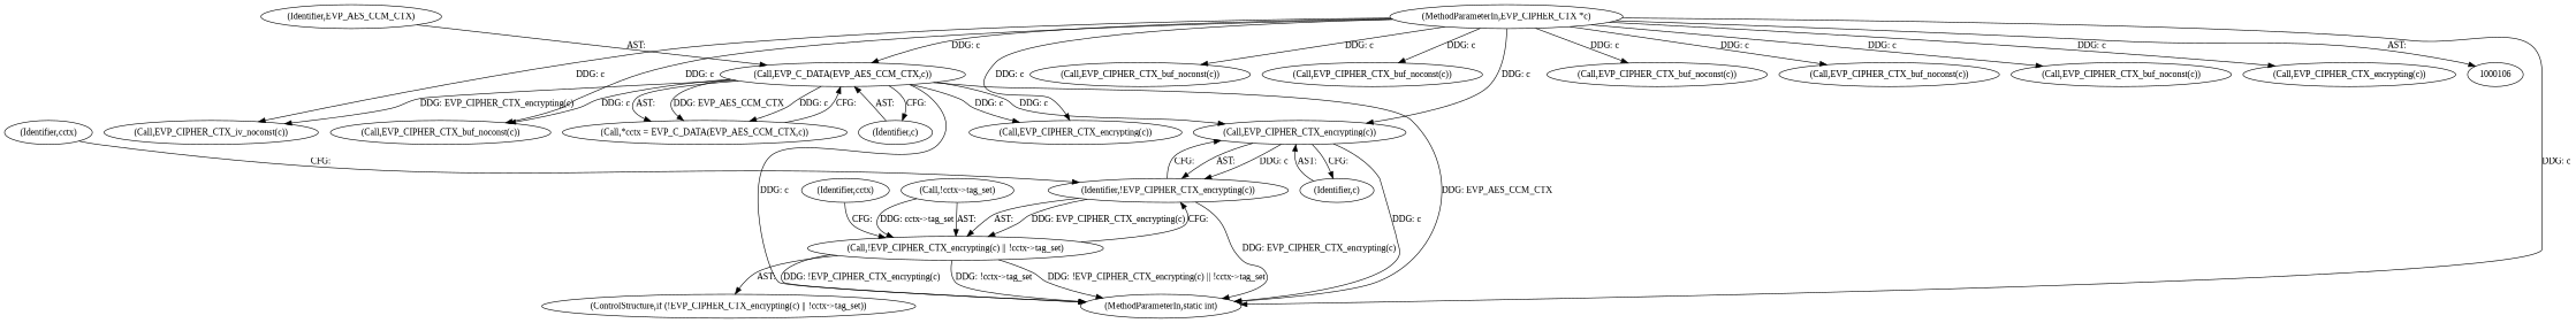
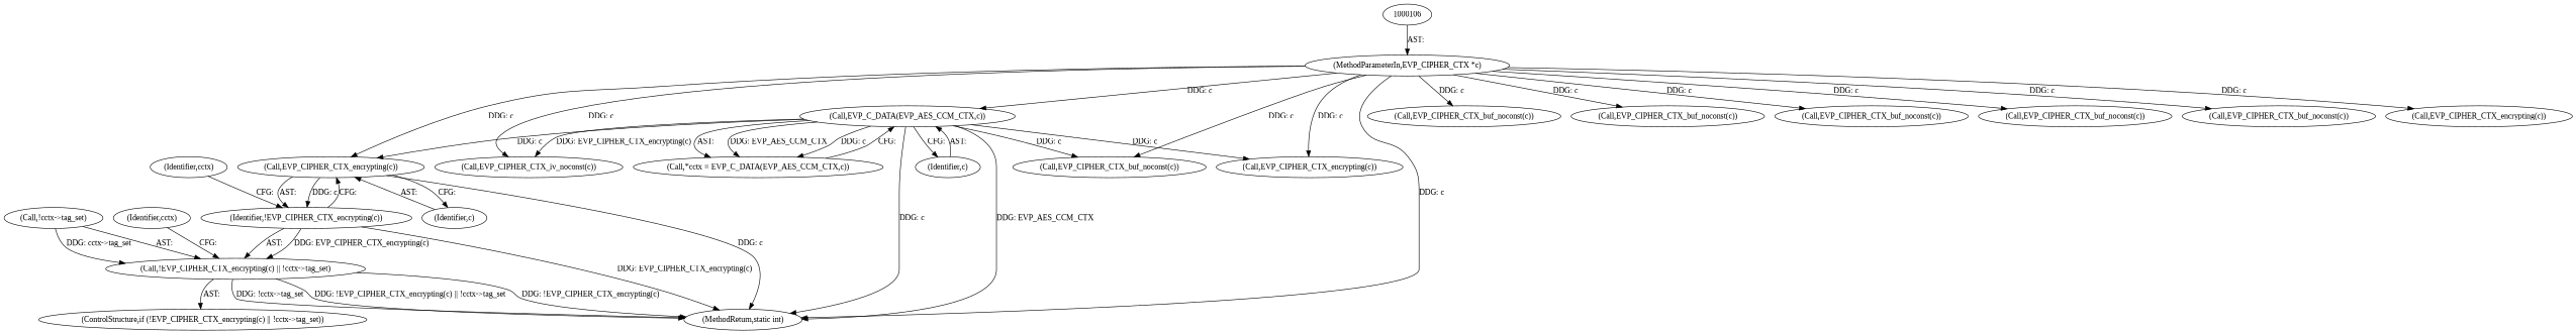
  digraph {
    fontname="Liberation Serif"
    node [fontname="Liberation Serif"]
    edge [fontname="Liberation Serif"]
    n1 [label="(Call,EVP_CIPHER_CTX_encrypting(c))"]
    n2 [label="(Identifier,!EVP_CIPHER_CTX_encrypting(c))"]
-   n3 [label="(MethodParameterIn,static int)"]
+   n3 [label="(MethodReturn,static int)"]
    n4 [label="(Identifier,c)"]
    n5 [label="(Call,!EVP_CIPHER_CTX_encrypting(c) || !cctx->tag_set)"]
    n6 [label="(Call,EVP_C_DATA(EVP_AES_CCM_CTX,c))"]
    n7 [label="(Identifier,c)"]
    n8 [label="(Call,EVP_CIPHER_CTX_iv_noconst(c))"]
    n9 [label="(Call,*cctx = EVP_C_DATA(EVP_AES_CCM_CTX,c))"]
    n10 [label="(Call,EVP_CIPHER_CTX_buf_noconst(c))"]
    n11 [label="(Call,EVP_CIPHER_CTX_encrypting(c))"]
    n12 [label="(MethodParameterIn,EVP_CIPHER_CTX *c)"]
    n13 [label="(Call,EVP_CIPHER_CTX_buf_noconst(c))"]
    n14 [label="(Call,EVP_CIPHER_CTX_buf_noconst(c))"]
    n15 [label="(Call,EVP_CIPHER_CTX_buf_noconst(c))"]
    n16 [label="(Call,EVP_CIPHER_CTX_buf_noconst(c))"]
    n17 [label="(Call,EVP_CIPHER_CTX_buf_noconst(c))"]
    n18 [label="(Call,EVP_CIPHER_CTX_encrypting(c))"]
    1000106
    n20 [label="(ControlStructure,if (!EVP_CIPHER_CTX_encrypting(c) || !cctx->tag_set))"]
    n21 [label="(Call,!cctx->tag_set)"]
-   n22 [label="(Identifier,EVP_AES_CCM_CTX)"]
    n23 [label="(Identifier,cctx)"]
    n24 [label="(Identifier,cctx)"]
    n1 -> n2 [label="AST: "]
    n1 -> n2 [label="DDG: c"]
    n1 -> n3 [label="DDG: c"]
    n1 -> n4 [label="CFG: "]
    n2 -> n1 [label="CFG: "]
    n2 -> n3 [label="DDG: EVP_CIPHER_CTX_encrypting(c)"]
    n2 -> n5 [label="AST: "]
    n2 -> n5 [label="DDG: EVP_CIPHER_CTX_encrypting(c)"]
    n4 -> n1 [label="AST: "]
-   n5 -> n2 [label="CFG: "]
    n5 -> n3 [label="DDG: !EVP_CIPHER_CTX_encrypting(c)"]
    n5 -> n3 [label="DDG: !cctx->tag_set"]
    n5 -> n3 [label="DDG: !EVP_CIPHER_CTX_encrypting(c) || !cctx->tag_set"]
    n5 -> n20 [label="AST: "]
    n6 -> n1 [label="DDG: c"]
    n6 -> n3 [label="DDG: c"]
    n6 -> n3 [label="DDG: EVP_AES_CCM_CTX"]
    n6 -> n7 [label="CFG: "]
    n6 -> n8 [label="DDG: EVP_CIPHER_CTX_encrypting(c)"]
    n6 -> n9 [label="AST: "]
    n6 -> n9 [label="DDG: EVP_AES_CCM_CTX"]
    n6 -> n9 [label="DDG: c"]
    n6 -> n10 [label="DDG: c"]
    n6 -> n11 [label="DDG: c"]
    n7 -> n6 [label="AST: "]
    n9 -> n6 [label="CFG: "]
    n12 -> n1 [label="DDG: c"]
    n12 -> n3 [label="DDG: c"]
    n12 -> n6 [label="DDG: c"]
    n12 -> n8 [label="DDG: c"]
    n12 -> n10 [label="DDG: c"]
    n12 -> n11 [label="DDG: c"]
    n12 -> n13 [label="DDG: c"]
    n12 -> n14 [label="DDG: c"]
    n12 -> n15 [label="DDG: c"]
    n12 -> n16 [label="DDG: c"]
    n12 -> n17 [label="DDG: c"]
    n12 -> n18 [label="DDG: c"]
-   n12 -> 1000106 [label="AST: "]
+   1000106 -> n12 [label="AST: "]
    n21 -> n5 [label="AST: "]
    n21 -> n5 [label="DDG: cctx->tag_set"]
-   n22 -> n6 [label="AST: "]
    n23 -> n2 [label="CFG: "]
    n24 -> n5 [label="CFG: "]
  }
